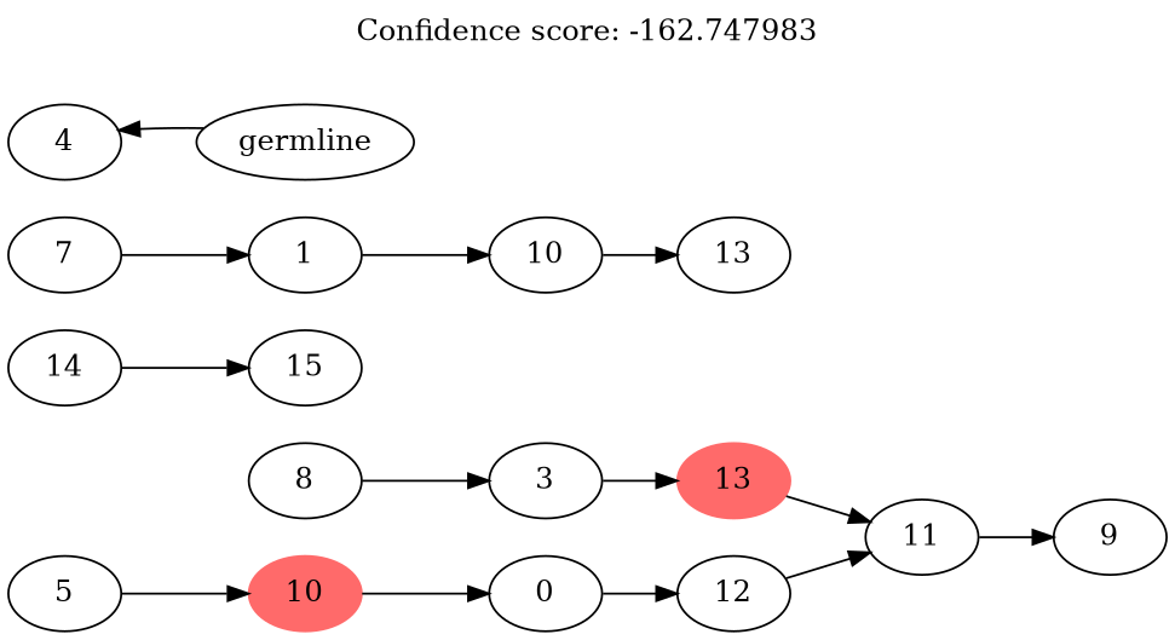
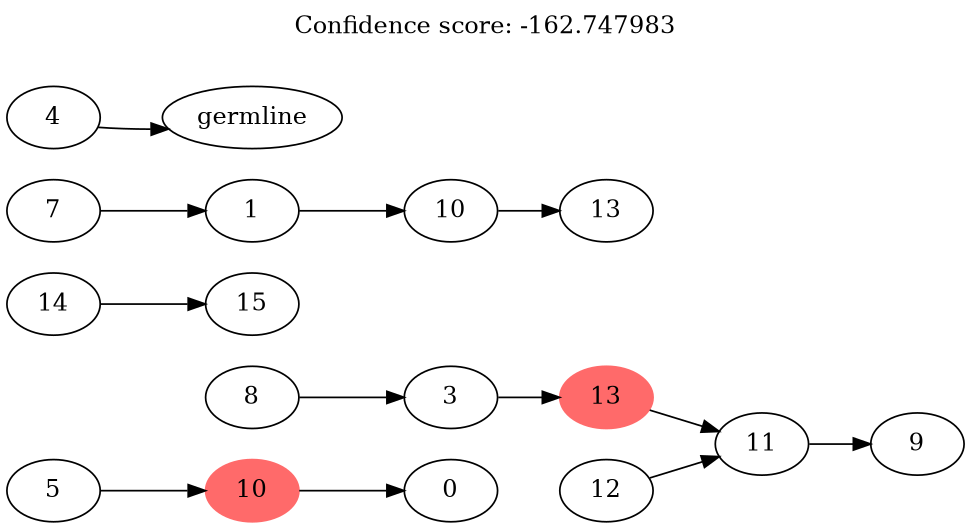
  digraph {
    label="Confidence score: -162.747983"
    labelloc=t
    rankdir=LR
    n1 [label=11]
    n2 [label=9]
    n3 [color=indianred1 label=13 style=filled]
    n4 [label=3]
    n5 [label=8]
    n6 [label=12]
    n7 [label=0]
    n8 [color=indianred1 label=10 style=filled]
    n9 [label=5]
    n10 [label=14]
    n11 [label=15]
    n12 [label=13]
    n13 [label=10]
    n14 [label=1]
    n15 [label=7]
    n16 [label=4]
    n17 [label=germline]
    n1 -> n2
    n3 -> n1
    n4 -> n3
    n5 -> n4
    n6 -> n1
-   n7 -> n6
    n8 -> n7
    n9 -> n8
    n10 -> n11
    n13 -> n12
    n14 -> n13
    n15 -> n14
-   n17 -> n16
+   n16 -> n17
  }
